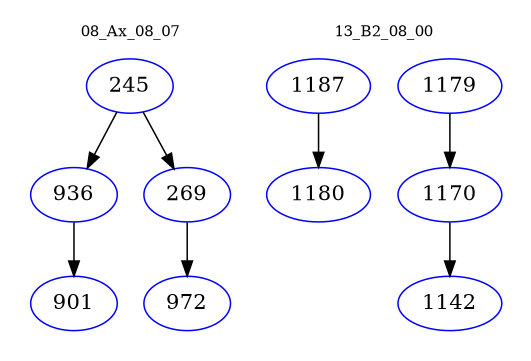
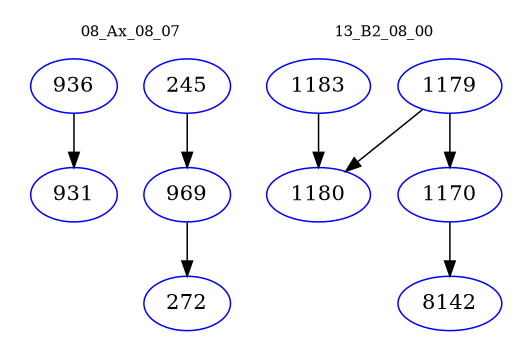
  digraph {
    node [color=blue]
    edge [color=black]
    n1 [label=245]
    n2 [label=936]
-   n3 [label=269]
-   n4 [label=901]
-   n5 [label=972]
+   n3 [label=969]
+   n4 [label=931]
+   n5 [label=272]
    n6 [label=1179]
    n7 [label=1170]
    n8 [label=1180]
-   n9 [label=1142]
-   n10 [label=1187]
+   n9 [label=8142]
+   n10 [label=1183]
    subgraph cluster_1 {
      color=white
      fontsize=10
      label="08_Ax_08_07"
      n1
      n2
      n3
      n4
      n5
    }
    subgraph cluster_2 {
      color=white
      fontsize=10
      label="13_B2_08_00"
      n6
      n7
      n8
      n9
      n10
    }
-   n1 -> n2
    n1 -> n3
    n2 -> n4
    n3 -> n5
    n6 -> n7
+   n6 -> n8
    n7 -> n9
    n10 -> n8
  }
